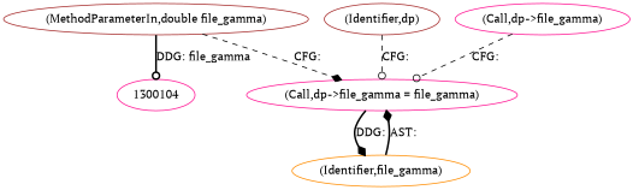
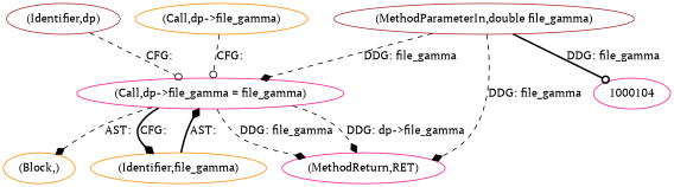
  digraph {
    fontname="PT Serif"
    node [color=deeppink fontname="PT Serif"]
    edge [arrowhead=diamond fontname="PT Serif" style=dashed]
    n1 [label="(Call,dp->file_gamma = file_gamma)"]
+   n2 [color=darkorange label="(Block,)"]
    n3 [color=darkorange label="(Identifier,file_gamma)"]
+   n4 [label="(MethodReturn,RET)"]
    n5 [color=brown label="(MethodParameterIn,double file_gamma)"]
-   1000104 [label=1300104]
+   1000104
    n7 [color=brown label="(Identifier,dp)"]
-   n8 [label="(Call,dp->file_gamma)"]
-   n1 -> n3 [label="DDG: " style=bold]
+   n8 [color=darkorange label="(Call,dp->file_gamma)"]
+   n1 -> n2 [label="AST: "]
+   n1 -> n3 [label="CFG: " style=bold]
+   n1 -> n4 [label="DDG: file_gamma"]
+   n1 -> n4 [label="DDG: dp->file_gamma"]
    n3 -> n1 [label="AST: " style=bold]
-   n5 -> n1 [label="CFG: "]
+   n5 -> n1 [label="DDG: file_gamma"]
+   n5 -> n4 [label="DDG: file_gamma"]
    n5 -> 1000104 [arrowhead=odot label="DDG: file_gamma" style=bold]
    n7 -> n1 [arrowhead=odot label="CFG: "]
    n8 -> n1 [arrowhead=odot label="CFG: "]
  }
